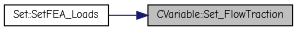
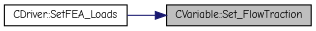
  digraph {
    rankdir=RL
    fontname="Comic Neue"
    node [color=black fontname="Comic Neue" fontsize=10 shape=record style=filled]
    n1 [fillcolor=grey75 fontcolor=black height=0.2 label="CVariable::Set_FlowTraction" width=0.4]
-   n2 [fillcolor=white height=0.2 label="Set::SetFEA_Loads" width=0.4]
+   n2 [fillcolor=white height=0.2 label="CDriver::SetFEA_Loads" width=0.4]
    n1 -> n2 [color=midnightblue dir=back fontname="Comic Neue" fontsize=10 labelfontname=Helvetica labelfontsize=10 style=solid]
  }
